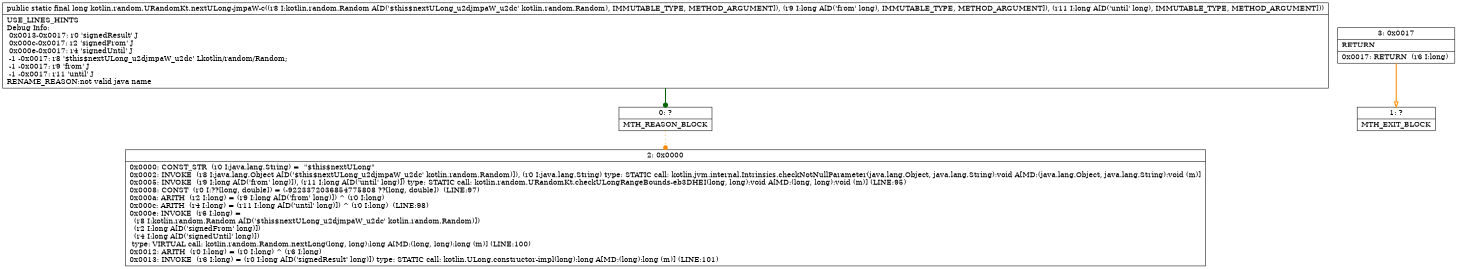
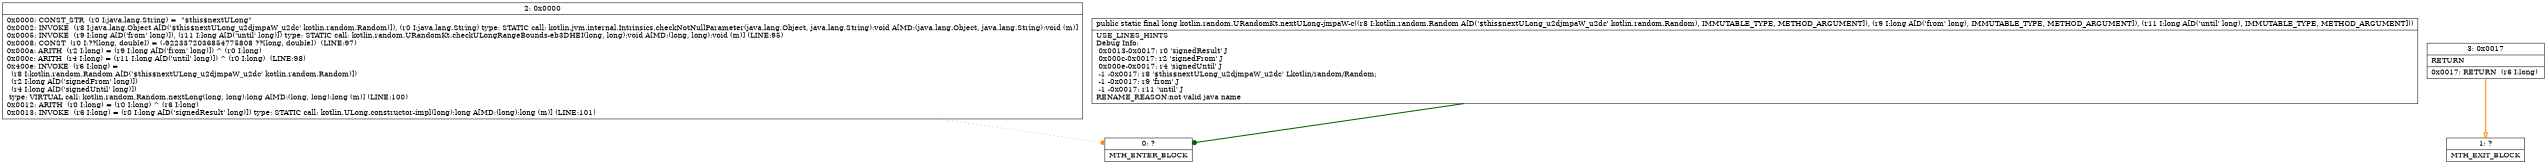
  digraph {
    fontname="DejaVu Serif"
    node [fontname="DejaVu Serif" shape=record]
    edge [arrowhead=dot color=darkorange fontname="DejaVu Serif" style=bold]
-   n1 [label="{0\:\ ?|MTH_REASON_BLOCK\l}"]
-   n2 [label="{2\:\ 0x0000|0x0000: CONST_STR  (r0 I:java.lang.String) =  \"$this$nextULong\" \l0x0002: INVOKE  (r8 I:java.lang.Object A[D('$this$nextULong_u2djmpaW_u2dc' kotlin.random.Random)]), (r0 I:java.lang.String) type: STATIC call: kotlin.jvm.internal.Intrinsics.checkNotNullParameter(java.lang.Object, java.lang.String):void A[MD:(java.lang.Object, java.lang.String):void (m)]\l0x0005: INVOKE  (r9 I:long A[D('from' long)]), (r11 I:long A[D('until' long)]) type: STATIC call: kotlin.random.URandomKt.checkULongRangeBounds\-eb3DHEI(long, long):void A[MD:(long, long):void (m)] (LINE:95)\l0x0008: CONST  (r0 I:??[long, double]) = (\-9223372036854775808 ??[long, double])  (LINE:97)\l0x000a: ARITH  (r2 I:long) = (r9 I:long A[D('from' long)]) ^ (r0 I:long) \l0x000c: ARITH  (r4 I:long) = (r11 I:long A[D('until' long)]) ^ (r0 I:long)  (LINE:98)\l0x000e: INVOKE  (r6 I:long) = \l  (r8 I:kotlin.random.Random A[D('$this$nextULong_u2djmpaW_u2dc' kotlin.random.Random)])\l  (r2 I:long A[D('signedFrom' long)])\l  (r4 I:long A[D('signedUntil' long)])\l type: VIRTUAL call: kotlin.random.Random.nextLong(long, long):long A[MD:(long, long):long (m)] (LINE:100)\l0x0012: ARITH  (r0 I:long) = (r0 I:long) ^ (r6 I:long) \l0x0013: INVOKE  (r6 I:long) = (r0 I:long A[D('signedResult' long)]) type: STATIC call: kotlin.ULong.constructor\-impl(long):long A[MD:(long):long (m)] (LINE:101)\l}"]
+   n1 [label="{0\:\ ?|MTH_ENTER_BLOCK\l}"]
+   n2 [label="{2\:\ 0x0000|0x0000: CONST_STR  (r0 I:java.lang.String) =  \"$this$nextULong\" \l0x0002: INVOKE  (r8 I:java.lang.Object A[D('$this$nextULong_u2djmpaW_u2dc' kotlin.random.Random)]), (r0 I:java.lang.String) type: STATIC call: kotlin.jvm.internal.Intrinsics.checkNotNullParameter(java.lang.Object, java.lang.String):void A[MD:(java.lang.Object, java.lang.String):void (m)]\l0x0005: INVOKE  (r9 I:long A[D('from' long)]), (r11 I:long A[D('until' long)]) type: STATIC call: kotlin.random.URandomKt.checkULongRangeBounds\-eb3DHEI(long, long):void A[MD:(long, long):void (m)] (LINE:95)\l0x0008: CONST  (r0 I:??[long, double]) = (\-9223372036854775808 ??[long, double])  (LINE:97)\l0x000a: ARITH  (r2 I:long) = (r9 I:long A[D('from' long)]) ^ (r0 I:long) \l0x000c: ARITH  (r4 I:long) = (r11 I:long A[D('until' long)]) ^ (r0 I:long)  (LINE:98)\l0x400e: INVOKE  (r6 I:long) = \l  (r8 I:kotlin.random.Random A[D('$this$nextULong_u2djmpaW_u2dc' kotlin.random.Random)])\l  (r2 I:long A[D('signedFrom' long)])\l  (r4 I:long A[D('signedUntil' long)])\l type: VIRTUAL call: kotlin.random.Random.nextLong(long, long):long A[MD:(long, long):long (m)] (LINE:100)\l0x0012: ARITH  (r0 I:long) = (r0 I:long) ^ (r6 I:long) \l0x0013: INVOKE  (r6 I:long) = (r0 I:long A[D('signedResult' long)]) type: STATIC call: kotlin.ULong.constructor\-impl(long):long A[MD:(long):long (m)] (LINE:101)\l}"]
    n3 [label="{3\:\ 0x0017|RETURN\l|0x0017: RETURN  (r6 I:long) \l}"]
    n4 [label="{1\:\ ?|MTH_EXIT_BLOCK\l}"]
    n5 [label="{public static final long kotlin.random.URandomKt.nextULong\-jmpaW\-c((r8 I:kotlin.random.Random A[D('$this$nextULong_u2djmpaW_u2dc' kotlin.random.Random), IMMUTABLE_TYPE, METHOD_ARGUMENT]), (r9 I:long A[D('from' long), IMMUTABLE_TYPE, METHOD_ARGUMENT]), (r11 I:long A[D('until' long), IMMUTABLE_TYPE, METHOD_ARGUMENT]))  | USE_LINES_HINTS\lDebug Info:\l  0x0013\-0x0017: r0 'signedResult' J\l  0x000c\-0x0017: r2 'signedFrom' J\l  0x000e\-0x0017: r4 'signedUntil' J\l  \-1 \-0x0017: r8 '$this$nextULong_u2djmpaW_u2dc' Lkotlin\/random\/Random;\l  \-1 \-0x0017: r9 'from' J\l  \-1 \-0x0017: r11 'until' J\lRENAME_REASON:not valid java name\l}"]
-   n1 -> n2 [style=dotted]
+   n2 -> n1 [style=dotted]
    n3 -> n4 [arrowhead=onormal]
    n5 -> n1 [color=darkgreen]
  }
